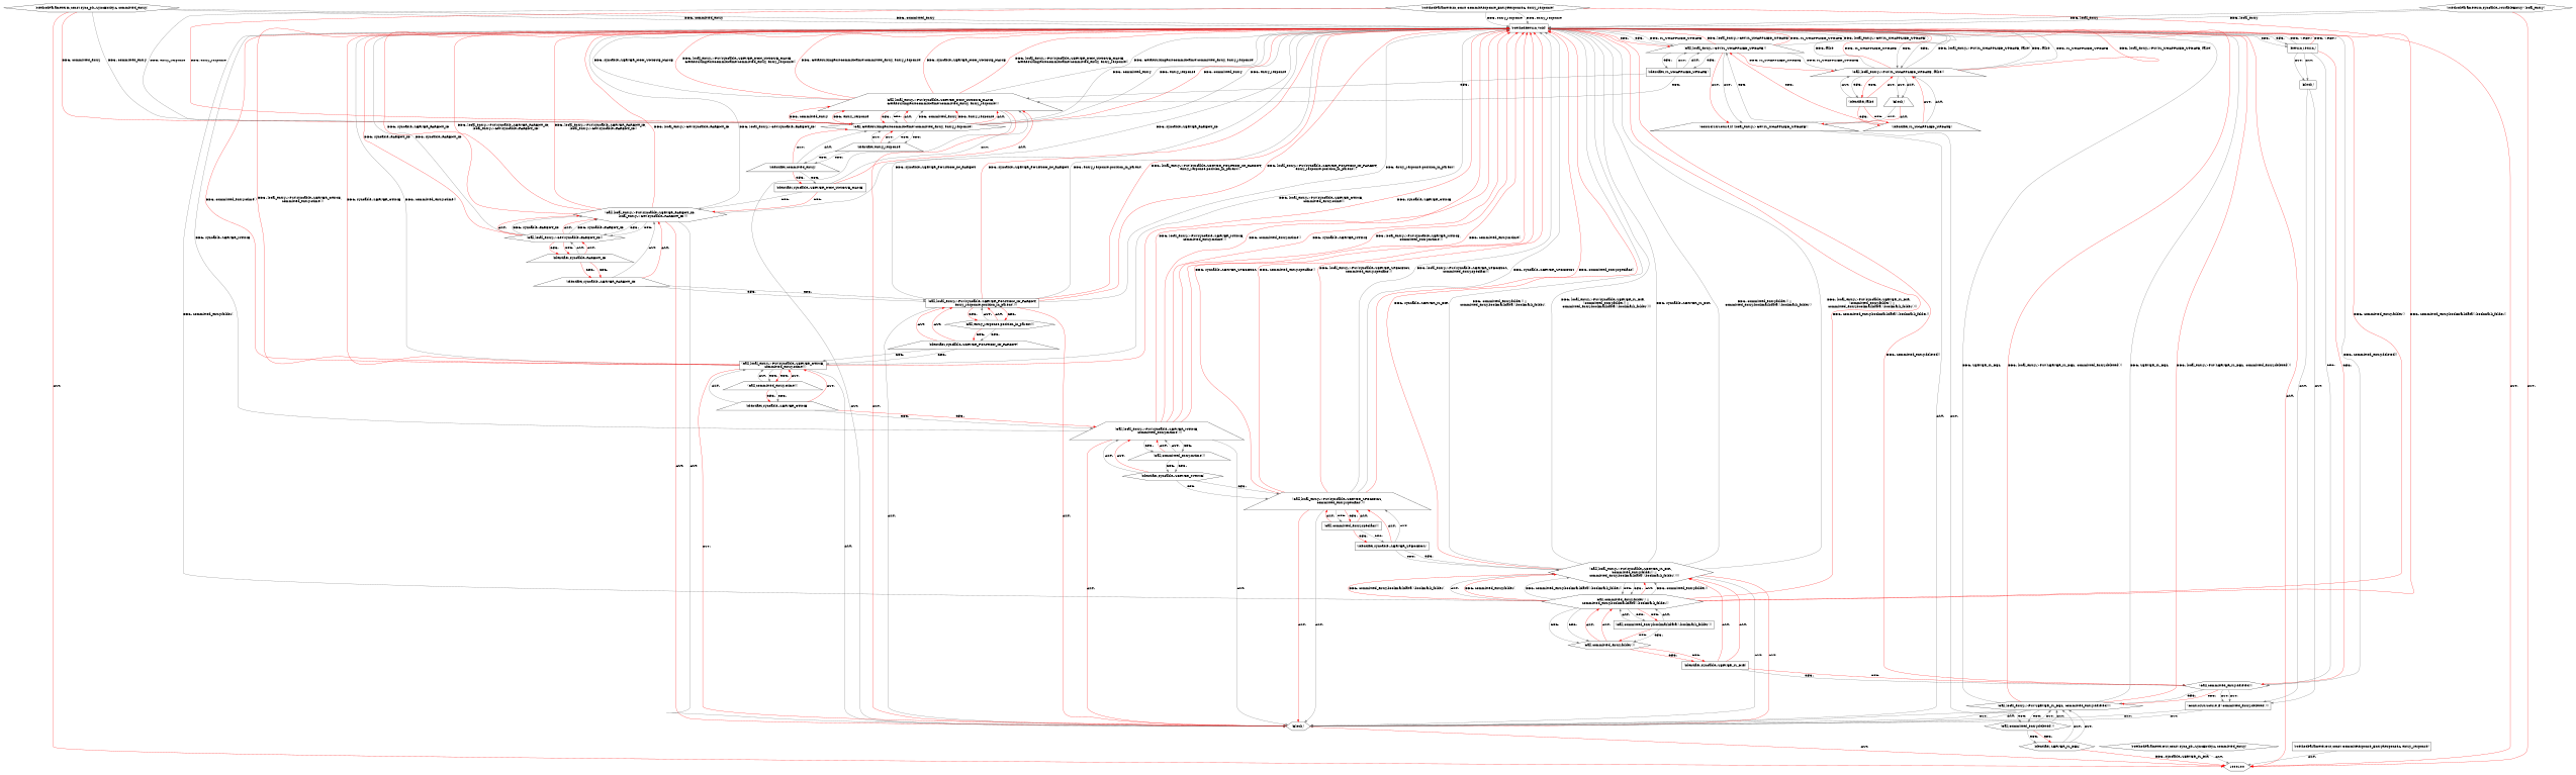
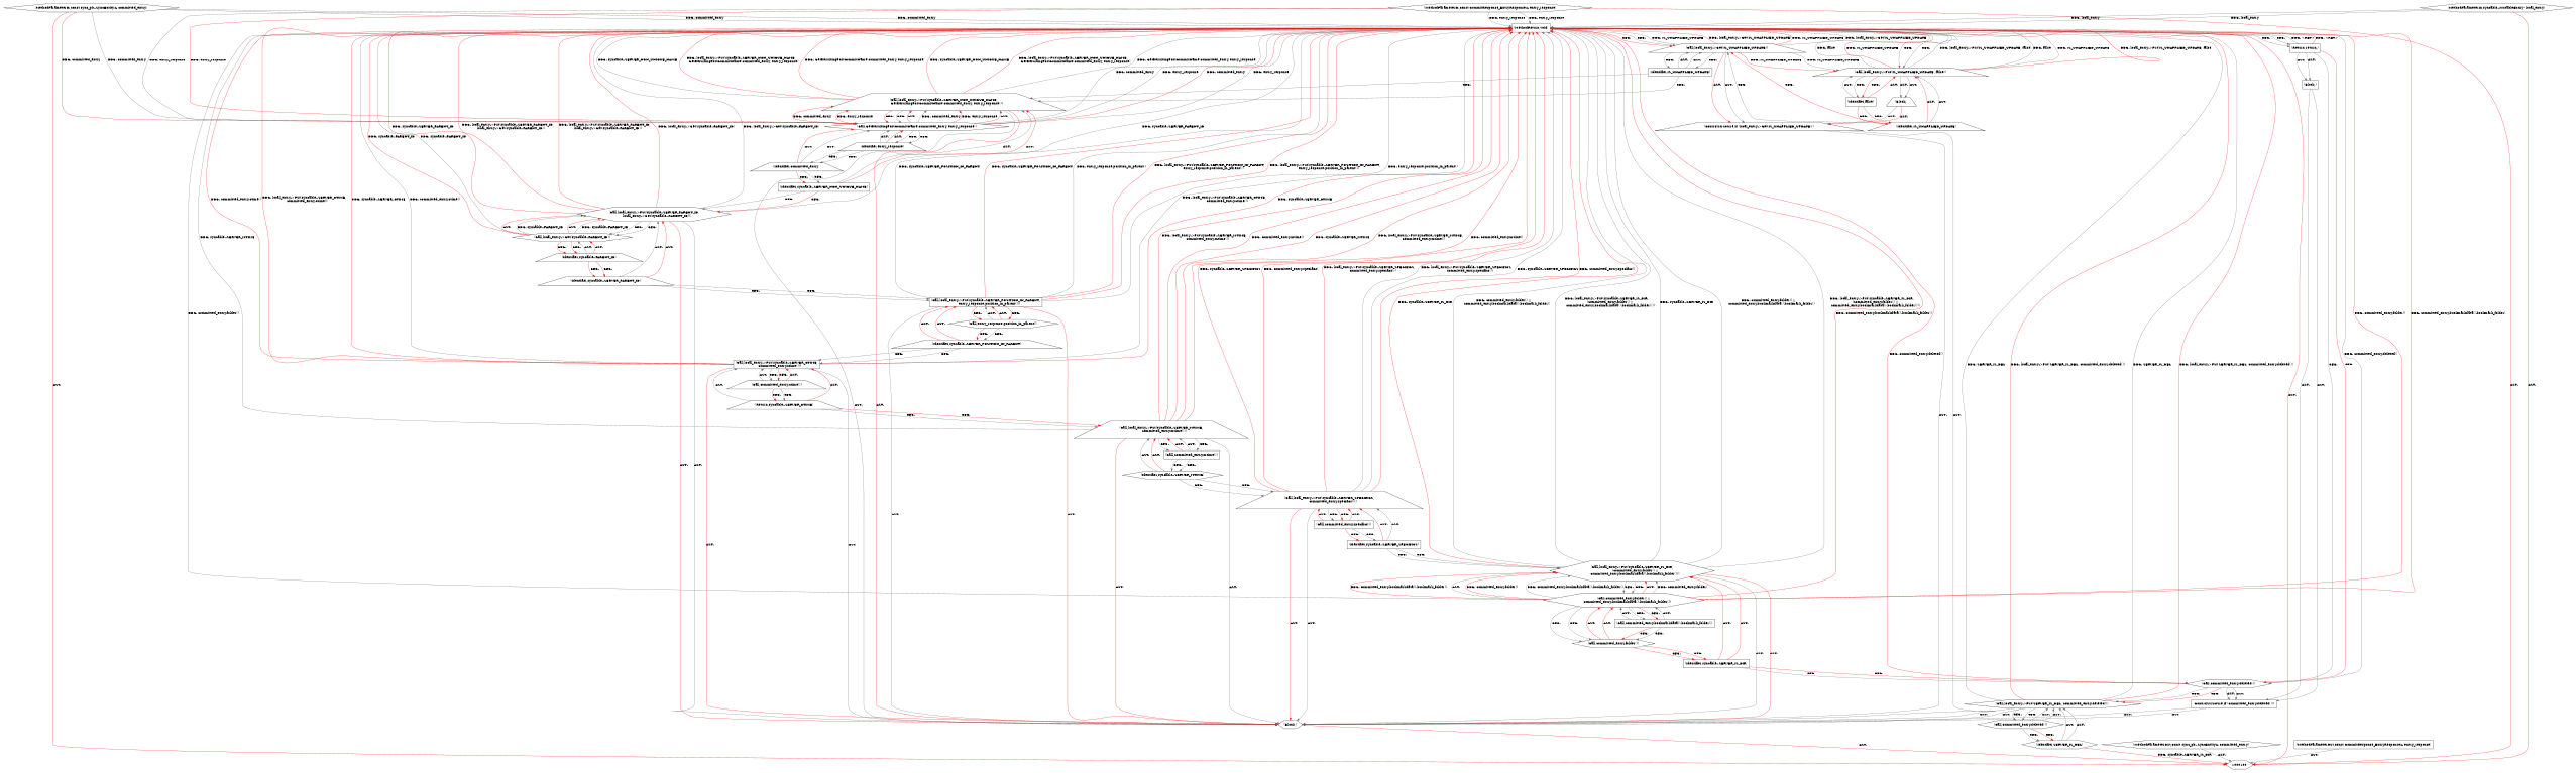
  digraph {
    node [shape=hexagon]
    edge [color=gray40]
    n1 [label="(MethodReturn,void)" shape=box]
    n2 [label="(Call,local_entry->Get(IS_UNAPPLIED_UPDATE))" shape=trapezium]
    n3 [label="(Call,local_entry->Put(IS_UNAPPLIED_UPDATE, false))" shape=trapezium]
    n4 [label="(Return,return;)" shape=box]
    1000100
    n6 [label="(ControlStructure,if (local_entry->Get(IS_UNAPPLIED_UPDATE)))" shape=trapezium]
    n7 [label="(Identifier,IS_UNAPPLIED_UPDATE)" shape=box]
    n8 [label="(Block,)" shape=trapezium]
    n9 [label="(Identifier,false)" shape=box]
    n10 [label="(Call,committed_entry.deleted())"]
    n11 [label="(Block,)" shape=box]
    n12 [label="(Identifier,syncable::SERVER_IS_DIR)" shape=box]
    n13 [label="(Call,local_entry->Put(syncable::SERVER_IS_DIR,\n      (committed_entry.folder() ||\n       committed_entry.bookmarkdata().bookmark_folder())))"]
    n14 [label="(Call,committed_entry.folder() ||\n       committed_entry.bookmarkdata().bookmark_folder())"]
    n15 [label="(Block,)"]
    n16 [label="(Call,local_entry->Put(SERVER_IS_DEL, committed_entry.deleted()))"]
    n17 [label="(ControlStructure,if (committed_entry.deleted()))" shape=box]
    n18 [label="(Call,committed_entry.folder())"]
    n19 [label="(Call,committed_entry.bookmarkdata().bookmark_folder())" shape=box]
    n20 [label="(Identifier,syncable::SERVER_SPECIFICS)" shape=box]
    n21 [label="(Call,local_entry->Put(syncable::SERVER_SPECIFICS,\n       committed_entry.specifics()))" shape=trapezium]
    n22 [label="(Call,committed_entry.specifics())" shape=box]
    n23 [label="(Identifier,syncable::SERVER_MTIME)"]
    n24 [label="(Call,local_entry->Put(syncable::SERVER_MTIME,\n      committed_entry.mtime()))" shape=trapezium]
-   n25 [label="(Call,committed_entry.mtime())" shape=trapezium]
-   n26 [label="(Identifier,syncable::SERVER_CTIME)" shape=trapezium]
+   n25 [label="(Call,committed_entry.mtime())" shape=box]
+   n26 [label="(Return,syncable::SERVER_CTIME)" shape=trapezium]
    n27 [label="(Call,local_entry->Put(syncable::SERVER_CTIME,\n      committed_entry.ctime()))" shape=box]
    n28 [label="(Call,committed_entry.ctime())" shape=trapezium]
    n29 [label="(MethodParameterIn,const sync_pb::SyncEntity& committed_entry)"]
    n30 [label="(Call,GetResultingPostCommitName(committed_entry, entry_response))"]
    n31 [label="(Call,local_entry->Put(syncable::SERVER_NON_UNIQUE_NAME,\n      GetResultingPostCommitName(committed_entry, entry_response)))" shape=trapezium]
    n32 [label="(Identifier,entry_response)" shape=trapezium]
    n33 [label="(MethodParameterOut,const sync_pb::SyncEntity& committed_entry)"]
    n34 [label="(Identifier,syncable::SERVER_POSITION_IN_PARENT)" shape=trapezium]
    n35 [label="(Call,local_entry->Put(syncable::SERVER_POSITION_IN_PARENT,\n       entry_response.position_in_parent()))" shape=box]
    n36 [label="(Call,entry_response.position_in_parent())"]
    n37 [label="(Identifier,syncable::SERVER_PARENT_ID)" shape=trapezium]
    n38 [label="(Call,local_entry->Put(syncable::SERVER_PARENT_ID,\n      local_entry->Get(syncable::PARENT_ID)))"]
    n39 [label="(Call,local_entry->Get(syncable::PARENT_ID))"]
    n40 [label="(Identifier,syncable::PARENT_ID)" shape=trapezium]
    n41 [label="(Identifier,syncable::SERVER_NON_UNIQUE_NAME)" shape=box]
    n42 [label="(Identifier,committed_entry)" shape=trapezium]
    n43 [label="(Identifier,IS_UNAPPLIED_UPDATE)" shape=trapezium]
    n44 [label="(MethodParameterIn,const CommitResponse_EntryResponse& entry_response)"]
    n45 [label="(MethodParameterOut,const CommitResponse_EntryResponse& entry_response)" shape=box]
    n46 [label="(MethodParameterIn,syncable::MutableEntry* local_entry)"]
    n47 [label="(Identifier,SERVER_IS_DEL)"]
    n48 [label="(Call,committed_entry.deleted())"]
    n1 -> n2 [color=red label="CFG: "]
    n1 -> n2 [label="CFG: "]
    n1 -> n3 [label="CFG: "]
    n1 -> n3 [label="CFG: "]
    n1 -> n4 [label="CFG: "]
    n1 -> n4 [label="CFG: "]
    n1 -> 1000100 [color=red label="AST: "]
    n2 -> n1 [label="DDG: IS_UNAPPLIED_UPDATE"]
    n2 -> n1 [color=red label="DDG: local_entry->Get(IS_UNAPPLIED_UPDATE)"]
    n2 -> n1 [color=red label="DDG: IS_UNAPPLIED_UPDATE"]
    n2 -> n1 [label="DDG: local_entry->Get(IS_UNAPPLIED_UPDATE)"]
    n2 -> n3 [color=red label="DDG: IS_UNAPPLIED_UPDATE"]
    n2 -> n3 [label="DDG: IS_UNAPPLIED_UPDATE"]
    n2 -> n6 [color=red label="AST: "]
    n2 -> n6 [label="AST: "]
    n2 -> n7 [label="CFG: "]
    n2 -> n7 [label="CFG: "]
    n3 -> n1 [label="DDG: local_entry->Put(IS_UNAPPLIED_UPDATE, false)"]
    n3 -> n1 [label="DDG: false"]
    n3 -> n1 [label="DDG: IS_UNAPPLIED_UPDATE"]
    n3 -> n1 [color=red label="DDG: local_entry->Put(IS_UNAPPLIED_UPDATE, false)"]
    n3 -> n1 [label="DDG: false"]
    n3 -> n1 [color=red label="DDG: IS_UNAPPLIED_UPDATE"]
    n3 -> n8 [label="AST: "]
    n3 -> n8 [label="AST: "]
    n3 -> n9 [label="CFG: "]
    n3 -> n9 [color=red label="CFG: "]
    n4 -> n1 [label="DDG: <RET>"]
    n4 -> n1 [color=red label="DDG: <RET>"]
    n4 -> n10 [color=red label="CFG: "]
    n4 -> n10 [label="CFG: "]
    n4 -> n11 [label="AST: "]
    n4 -> n11 [label="AST: "]
    n6 -> n15 [label="AST: "]
    n6 -> n15 [label="AST: "]
    n7 -> n2 [label="AST: "]
    n7 -> n2 [label="AST: "]
    n7 -> n31 [label="CFG: "]
    n7 -> n31 [label="CFG: "]
    n8 -> n6 [color=red label="AST: "]
    n8 -> n6 [label="AST: "]
    n9 -> n3 [color=red label="AST: "]
    n9 -> n3 [label="AST: "]
    n9 -> n43 [color=red label="CFG: "]
    n9 -> n43 [color=red label="CFG: "]
    n10 -> n1 [label="DDG: committed_entry.deleted()"]
    n10 -> n1 [color=red label="DDG: committed_entry.deleted()"]
    n10 -> n16 [label="CFG: "]
    n10 -> n16 [color=red label="CFG: "]
    n10 -> n17 [label="AST: "]
    n10 -> n17 [label="AST: "]
    n11 -> n17 [label="AST: "]
    n11 -> n17 [label="AST: "]
    n12 -> n10 [color=red label="CFG: "]
    n12 -> n10 [label="CFG: "]
    n12 -> n13 [color=red label="AST: "]
    n12 -> n13 [color=red label="AST: "]
    n13 -> n1 [label="DDG: committed_entry.folder() ||\n       committed_entry.bookmarkdata().bookmark_folder()"]
    n13 -> n1 [label="DDG: local_entry->Put(syncable::SERVER_IS_DIR,\n      (committed_entry.folder() ||\n       committed_entry.bookmarkdata().bookmark_folder()))"]
    n13 -> n1 [label="DDG: syncable::SERVER_IS_DIR"]
    n13 -> n1 [label="DDG: committed_entry.folder() ||\n       committed_entry.bookmarkdata().bookmark_folder()"]
    n13 -> n1 [label="DDG: local_entry->Put(syncable::SERVER_IS_DIR,\n      (committed_entry.folder() ||\n       committed_entry.bookmarkdata().bookmark_folder()))"]
    n13 -> n1 [color=red label="DDG: syncable::SERVER_IS_DIR"]
    n13 -> n14 [label="CFG: "]
    n13 -> n14 [label="CFG: "]
    n13 -> n15 [color=red label="AST: "]
    n13 -> n15 [label="AST: "]
    n14 -> n1 [color=red label="DDG: committed_entry.bookmarkdata().bookmark_folder()"]
    n14 -> n1 [color=red label="DDG: committed_entry.folder()"]
    n14 -> n1 [color=red label="DDG: committed_entry.bookmarkdata().bookmark_folder()"]
    n14 -> n1 [label="DDG: committed_entry.folder()"]
    n14 -> n13 [color=red label="AST: "]
    n14 -> n13 [label="DDG: committed_entry.folder()"]
    n14 -> n13 [color=red label="DDG: committed_entry.bookmarkdata().bookmark_folder()"]
    n14 -> n13 [label="AST: "]
    n14 -> n13 [color=red label="DDG: committed_entry.folder()"]
    n14 -> n13 [label="DDG: committed_entry.bookmarkdata().bookmark_folder()"]
    n14 -> n18 [label="CFG: "]
    n14 -> n18 [label="CFG: "]
    n14 -> n19 [label="CFG: "]
    n14 -> n19 [color=red label="CFG: "]
    n15 -> 1000100 [color=red label="AST: "]
    n16 -> n1 [color=red label="DDG: local_entry->Put(SERVER_IS_DEL, committed_entry.deleted())"]
    n16 -> n1 [label="DDG: SERVER_IS_DEL"]
    n16 -> n1 [color=red label="DDG: local_entry->Put(SERVER_IS_DEL, committed_entry.deleted())"]
    n16 -> n1 [label="DDG: SERVER_IS_DEL"]
    n16 -> n15 [label="AST: "]
    n16 -> n15 [label="AST: "]
    n16 -> n48 [label="CFG: "]
    n16 -> n48 [label="CFG: "]
    n17 -> n15 [label="AST: "]
    n17 -> n15 [label="AST: "]
    n18 -> n12 [color=red label="CFG: "]
    n18 -> n12 [color=red label="CFG: "]
    n18 -> n14 [color=red label="AST: "]
    n18 -> n14 [color=red label="AST: "]
    n19 -> n14 [label="AST: "]
    n19 -> n14 [label="AST: "]
    n19 -> n18 [color=red label="CFG: "]
    n19 -> n18 [label="CFG: "]
    n20 -> n13 [label="CFG: "]
    n20 -> n13 [label="CFG: "]
    n20 -> n21 [color=red label="AST: "]
    n20 -> n21 [label="AST: "]
    n21 -> n1 [label="DDG: local_entry->Put(syncable::SERVER_SPECIFICS,\n       committed_entry.specifics())"]
    n21 -> n1 [label="DDG: syncable::SERVER_SPECIFICS"]
    n21 -> n1 [color=red label="DDG: committed_entry.specifics()"]
    n21 -> n1 [color=red label="DDG: local_entry->Put(syncable::SERVER_SPECIFICS,\n       committed_entry.specifics())"]
    n21 -> n1 [color=red label="DDG: syncable::SERVER_SPECIFICS"]
    n21 -> n1 [color=red label="DDG: committed_entry.specifics()"]
    n21 -> n15 [color=red label="AST: "]
    n21 -> n15 [label="AST: "]
    n21 -> n22 [label="CFG: "]
    n21 -> n22 [color=red label="CFG: "]
    n22 -> n20 [label="CFG: "]
    n22 -> n20 [color=red label="CFG: "]
    n22 -> n21 [color=red label="AST: "]
    n22 -> n21 [color=red label="AST: "]
    n23 -> n21 [label="CFG: "]
    n23 -> n21 [label="CFG: "]
    n23 -> n24 [color=red label="AST: "]
    n23 -> n24 [label="AST: "]
    n24 -> n1 [color=red label="DDG: syncable::SERVER_MTIME"]
    n24 -> n1 [color=red label="DDG: local_entry->Put(syncable::SERVER_MTIME,\n      committed_entry.mtime())"]
    n24 -> n1 [color=red label="DDG: committed_entry.mtime()"]
    n24 -> n1 [label="DDG: syncable::SERVER_MTIME"]
    n24 -> n1 [color=red label="DDG: local_entry->Put(syncable::SERVER_MTIME,\n      committed_entry.mtime())"]
    n24 -> n1 [color=red label="DDG: committed_entry.mtime()"]
    n24 -> n15 [color=red label="AST: "]
    n24 -> n15 [label="AST: "]
    n24 -> n25 [label="CFG: "]
    n24 -> n25 [label="CFG: "]
    n25 -> n23 [label="CFG: "]
    n25 -> n23 [label="CFG: "]
    n25 -> n24 [color=red label="AST: "]
    n25 -> n24 [label="AST: "]
    n26 -> n24 [color=red label="CFG: "]
    n26 -> n24 [label="CFG: "]
    n26 -> n27 [label="AST: "]
    n26 -> n27 [color=red label="AST: "]
    n27 -> n1 [label="DDG: committed_entry.ctime()"]
    n27 -> n1 [color=red label="DDG: local_entry->Put(syncable::SERVER_CTIME,\n      committed_entry.ctime())"]
    n27 -> n1 [color=red label="DDG: syncable::SERVER_CTIME"]
    n27 -> n1 [color=red label="DDG: committed_entry.ctime()"]
    n27 -> n1 [label="DDG: local_entry->Put(syncable::SERVER_CTIME,\n      committed_entry.ctime())"]
    n27 -> n1 [color=red label="DDG: syncable::SERVER_CTIME"]
    n27 -> n15 [color=red label="AST: "]
    n27 -> n15 [label="AST: "]
    n27 -> n28 [label="CFG: "]
    n27 -> n28 [color=red label="CFG: "]
    n28 -> n26 [label="CFG: "]
    n28 -> n26 [color=red label="CFG: "]
    n28 -> n27 [color=red label="AST: "]
    n28 -> n27 [label="AST: "]
    n29 -> n1 [label="DDG: committed_entry"]
    n29 -> n1 [label="DDG: committed_entry"]
    n29 -> 1000100 [color=red label="AST: "]
    n29 -> n30 [color=red label="DDG: committed_entry"]
    n29 -> n30 [label="DDG: committed_entry"]
    n30 -> n1 [label="DDG: committed_entry"]
    n30 -> n1 [label="DDG: entry_response"]
    n30 -> n1 [color=red label="DDG: committed_entry"]
    n30 -> n1 [label="DDG: entry_response"]
    n30 -> n31 [color=red label="AST: "]
    n30 -> n31 [label="DDG: committed_entry"]
    n30 -> n31 [color=red label="DDG: entry_response"]
    n30 -> n31 [color=red label="AST: "]
    n30 -> n31 [color=red label="DDG: committed_entry"]
    n30 -> n31 [color=red label="DDG: entry_response"]
    n30 -> n32 [label="CFG: "]
    n30 -> n32 [label="CFG: "]
    n31 -> n1 [label="DDG: syncable::SERVER_NON_UNIQUE_NAME"]
    n31 -> n1 [color=red label="DDG: local_entry->Put(syncable::SERVER_NON_UNIQUE_NAME,\n      GetResultingPostCommitName(committed_entry, entry_response))"]
    n31 -> n1 [color=red label="DDG: GetResultingPostCommitName(committed_entry, entry_response)"]
    n31 -> n1 [color=red label="DDG: syncable::SERVER_NON_UNIQUE_NAME"]
    n31 -> n1 [color=red label="DDG: local_entry->Put(syncable::SERVER_NON_UNIQUE_NAME,\n      GetResultingPostCommitName(committed_entry, entry_response))"]
    n31 -> n1 [label="DDG: GetResultingPostCommitName(committed_entry, entry_response)"]
    n31 -> n15 [label="AST: "]
    n31 -> n15 [color=red label="AST: "]
    n31 -> n30 [label="CFG: "]
    n31 -> n30 [color=red label="CFG: "]
    n32 -> n30 [label="AST: "]
    n32 -> n30 [color=red label="AST: "]
    n32 -> n42 [label="CFG: "]
    n32 -> n42 [label="CFG: "]
    n33 -> 1000100 [label="AST: "]
    n34 -> n27 [label="CFG: "]
    n34 -> n27 [label="CFG: "]
    n34 -> n35 [color=red label="AST: "]
    n34 -> n35 [color=red label="AST: "]
    n35 -> n1 [label="DDG: syncable::SERVER_POSITION_IN_PARENT"]
    n35 -> n1 [label="DDG: entry_response.position_in_parent()"]
    n35 -> n1 [color=red label="DDG: local_entry->Put(syncable::SERVER_POSITION_IN_PARENT,\n       entry_response.position_in_parent())"]
    n35 -> n1 [color=red label="DDG: syncable::SERVER_POSITION_IN_PARENT"]
    n35 -> n1 [label="DDG: entry_response.position_in_parent()"]
    n35 -> n1 [color=red label="DDG: local_entry->Put(syncable::SERVER_POSITION_IN_PARENT,\n       entry_response.position_in_parent())"]
    n35 -> n15 [color=red label="AST: "]
    n35 -> n15 [label="AST: "]
    n35 -> n36 [color=red label="CFG: "]
    n35 -> n36 [color=red label="CFG: "]
    n36 -> n34 [label="CFG: "]
    n36 -> n34 [color=red label="CFG: "]
    n36 -> n35 [label="AST: "]
    n36 -> n35 [color=red label="AST: "]
    n37 -> n35 [label="CFG: "]
    n37 -> n35 [label="CFG: "]
    n37 -> n38 [color=red label="AST: "]
    n37 -> n38 [label="AST: "]
    n38 -> n1 [color=red label="DDG: syncable::SERVER_PARENT_ID"]
    n38 -> n1 [color=red label="DDG: local_entry->Put(syncable::SERVER_PARENT_ID,\n      local_entry->Get(syncable::PARENT_ID))"]
    n38 -> n1 [label="DDG: local_entry->Get(syncable::PARENT_ID)"]
    n38 -> n1 [label="DDG: syncable::SERVER_PARENT_ID"]
    n38 -> n1 [color=red label="DDG: local_entry->Put(syncable::SERVER_PARENT_ID,\n      local_entry->Get(syncable::PARENT_ID))"]
    n38 -> n1 [color=red label="DDG: local_entry->Get(syncable::PARENT_ID)"]
    n38 -> n15 [color=red label="AST: "]
    n38 -> n15 [label="AST: "]
    n38 -> n39 [label="CFG: "]
    n38 -> n39 [label="CFG: "]
    n39 -> n1 [label="DDG: syncable::PARENT_ID"]
    n39 -> n1 [color=red label="DDG: syncable::PARENT_ID"]
    n39 -> n38 [color=red label="AST: "]
    n39 -> n38 [label="DDG: syncable::PARENT_ID"]
    n39 -> n38 [color=red label="AST: "]
    n39 -> n38 [label="DDG: syncable::PARENT_ID"]
    n39 -> n40 [color=red label="CFG: "]
    n39 -> n40 [color=red label="CFG: "]
    n40 -> n37 [color=red label="CFG: "]
    n40 -> n37 [color=red label="CFG: "]
    n40 -> n39 [label="AST: "]
    n40 -> n39 [color=red label="AST: "]
    n41 -> n31 [label="AST: "]
    n41 -> n31 [color=red label="AST: "]
    n41 -> n38 [color=red label="CFG: "]
    n41 -> n38 [label="CFG: "]
    n42 -> n30 [color=red label="AST: "]
    n42 -> n30 [label="AST: "]
    n42 -> n41 [label="CFG: "]
    n42 -> n41 [color=red label="CFG: "]
    n43 -> n2 [label="CFG: "]
    n43 -> n2 [color=red label="CFG: "]
    n43 -> n3 [color=red label="AST: "]
    n43 -> n3 [label="AST: "]
    n44 -> n1 [label="DDG: entry_response"]
    n44 -> n1 [label="DDG: entry_response"]
    n44 -> 1000100 [color=red label="AST: "]
    n44 -> n30 [label="DDG: entry_response"]
    n44 -> n30 [color=red label="DDG: entry_response"]
    n45 -> 1000100 [label="AST: "]
    n46 -> n1 [label="DDG: local_entry"]
    n46 -> n1 [label="DDG: local_entry"]
    n46 -> 1000100 [color=red label="AST: "]
    n47 -> 1000100 [color=red label="DDG: syncable::SERVER_IS_DIR"]
    n47 -> n16 [label="AST: "]
    n47 -> n16 [label="AST: "]
    n48 -> n16 [label="AST: "]
    n48 -> n16 [label="AST: "]
    n48 -> n47 [color=red label="CFG: "]
    n48 -> n47 [label="CFG: "]
  }
